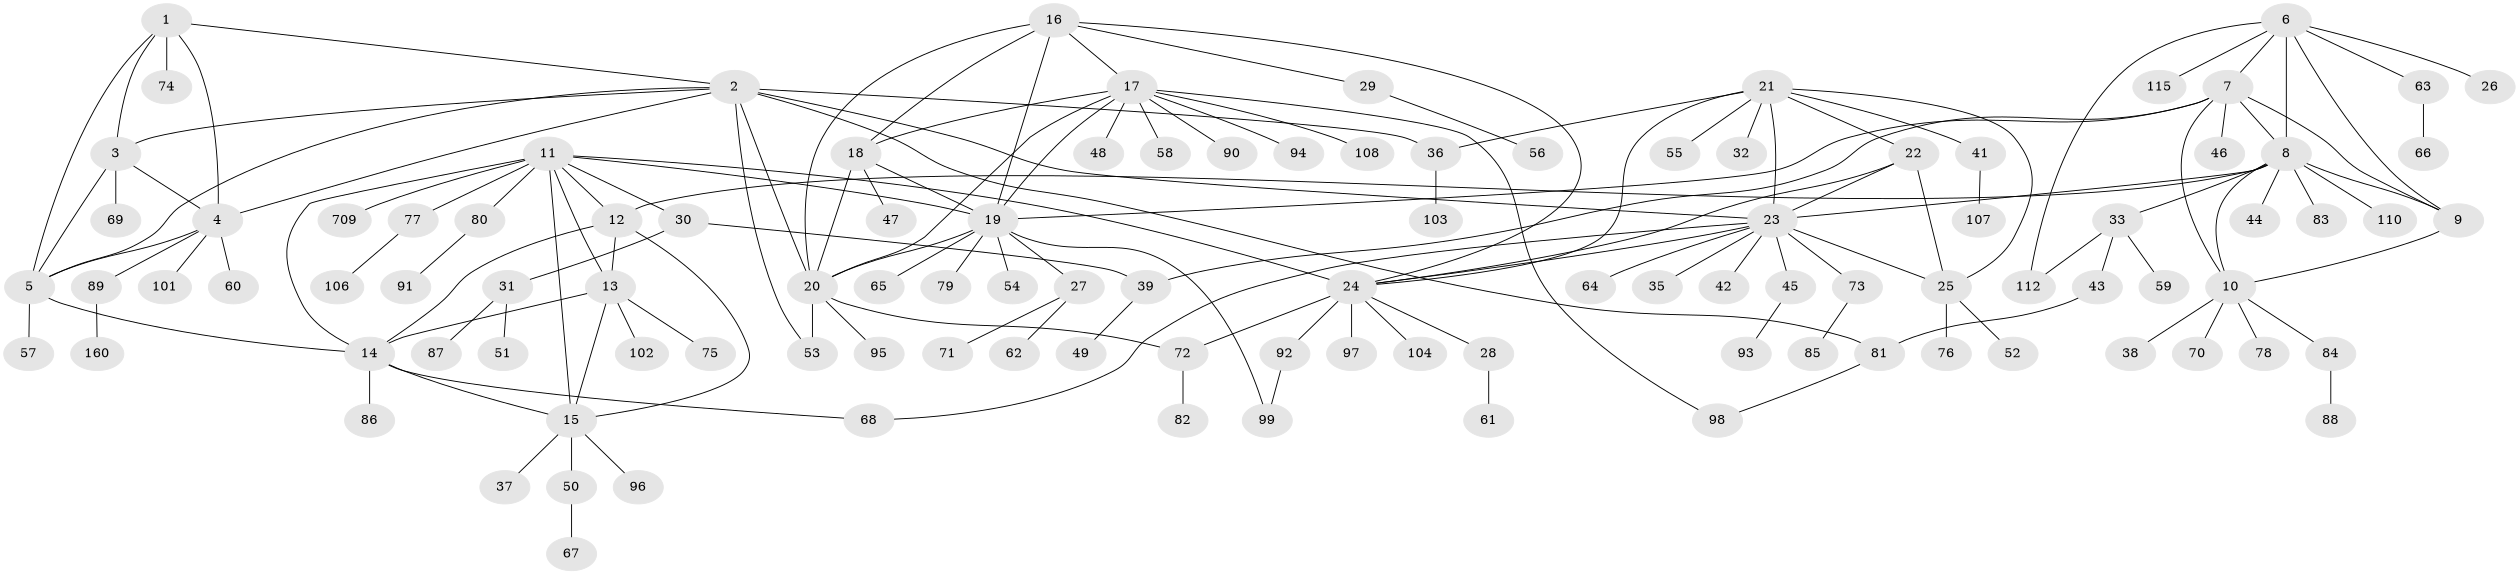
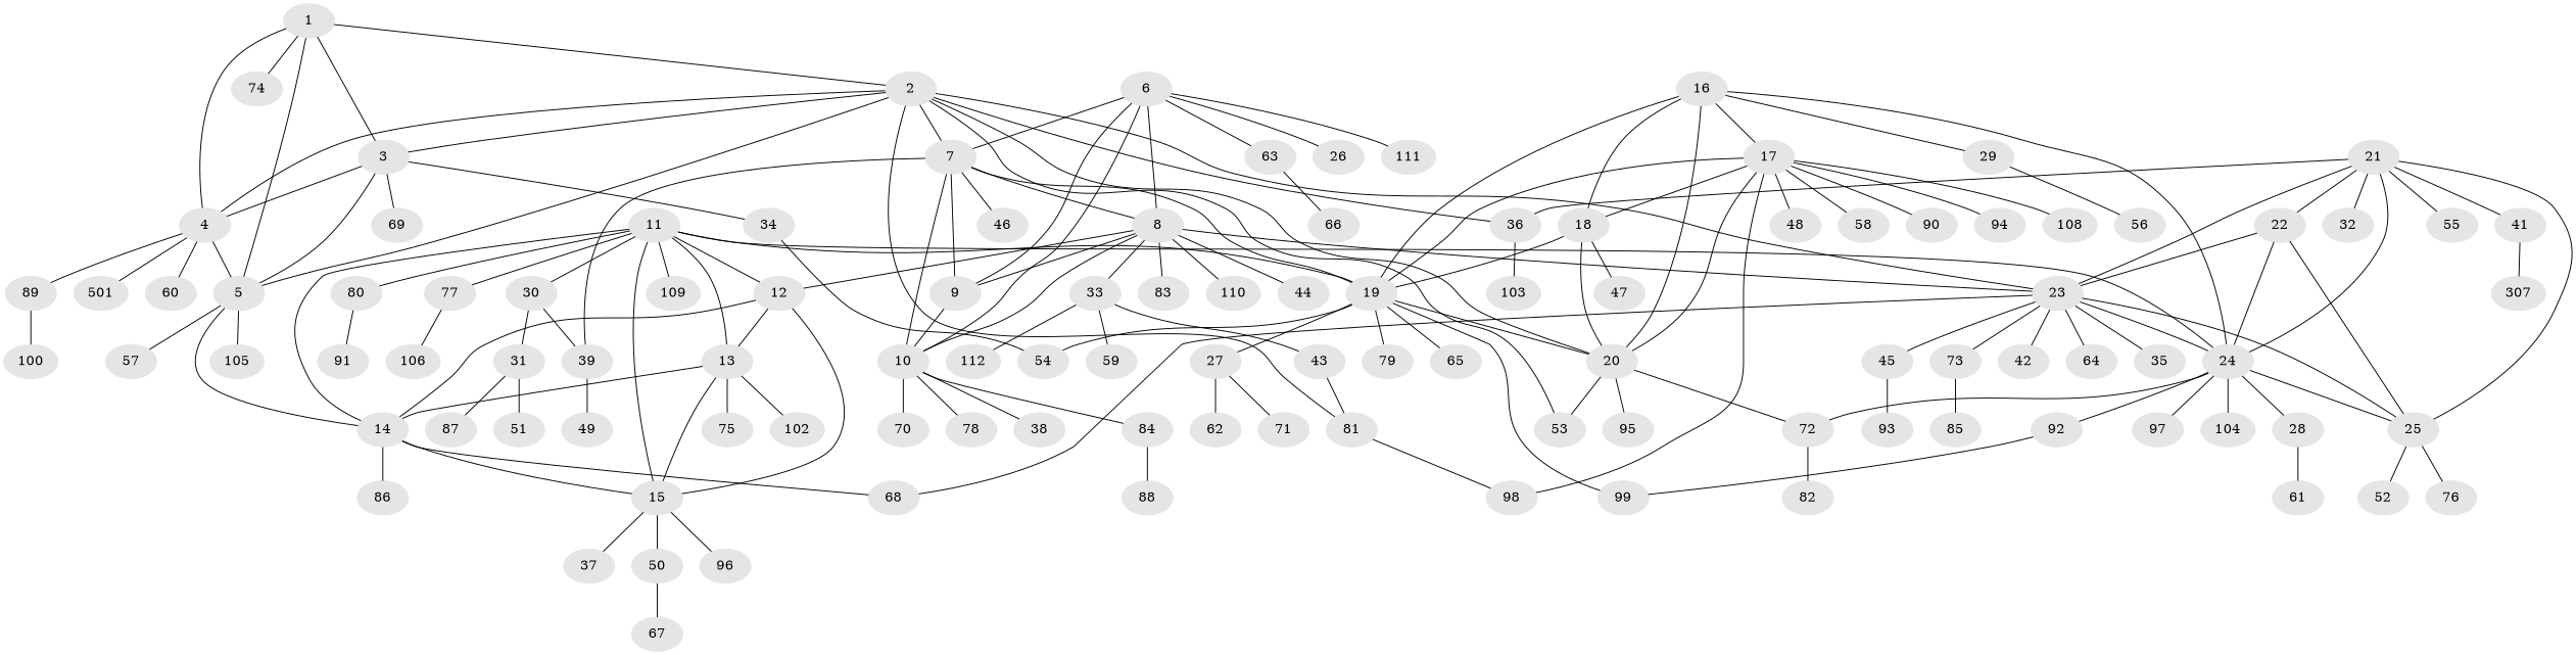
  graph {
    node [color=gray90 style=filled]
    1
    2
    3
    4
    5
    74
    7
    20
    23
    36
    53
    81
+   34
    69
    60
    89
-   101
+   101 [label=501]
    14
    57
+   105
    8
    9
    10
    19
    39
    46
    72
    95
    24
    68
    25
    35
    42
    45
    64
    73
    103
    98
    54
-   100 [label=160]
+   100
    15
    86
    6
    26
    63
-   111 [label=115]
+   111
    12
    33
    44
    83
    110
    38
    70
    78
    84
    66
    27
    65
    79
    99
    49
    13
    43
    59
    112
    88
    11
    30
    77
    80
-   109 [label=709]
+   109
    75
    102
    37
    50
    96
    28
    92
    97
    104
    31
    106
    91
    67
    16
    17
    18
    29
    48
    58
    90
    94
    108
    47
    56
    62
    71
    82
    21
    22
    32
    41
    55
    52
    76
-   107
+   107 [label=307]
    93
    85
    61
    51
    87
    1 -- 2
    1 -- 3
    1 -- 4
    1 -- 5
    1 -- 74
    2 -- 3
    2 -- 4
    2 -- 5
+   2 -- 7
    2 -- 20
    2 -- 23
    2 -- 36
    2 -- 53
    2 -- 81
    3 -- 4
    3 -- 5
+   3 -- 34
    3 -- 69
    4 -- 5
    4 -- 60
    4 -- 89
    4 -- 101
    5 -- 14
    5 -- 57
+   5 -- 105
    7 -- 8
    7 -- 9
    7 -- 10
    7 -- 19
    7 -- 39
    7 -- 46
    20 -- 53
    20 -- 72
    20 -- 95
    23 -- 24
    23 -- 68
    23 -- 25
    23 -- 35
    23 -- 42
    23 -- 45
    23 -- 64
    23 -- 73
    36 -- 103
    81 -- 98
+   34 -- 54
    89 -- 100
    14 -- 68
    14 -- 15
    14 -- 86
    8 -- 23
    8 -- 9
    8 -- 10
    8 -- 12
    8 -- 33
    8 -- 44
    8 -- 83
    8 -- 110
    9 -- 10
    10 -- 38
    10 -- 70
    10 -- 78
    10 -- 84
    19 -- 20
    19 -- 54
    19 -- 27
    19 -- 65
    19 -- 79
    19 -- 99
    39 -- 49
    72 -- 82
    24 -- 72
+   24 -- 25
    24 -- 28
    24 -- 92
    24 -- 97
    24 -- 104
    25 -- 52
    25 -- 76
    45 -- 93
    73 -- 85
    15 -- 37
    15 -- 50
    15 -- 96
    6 -- 7
    6 -- 8
    6 -- 9
-   6 -- 112
+   6 -- 10
    6 -- 26
    6 -- 63
    6 -- 111
    63 -- 66
    12 -- 14
    12 -- 15
    12 -- 13
    33 -- 43
    33 -- 59
    33 -- 112
    84 -- 88
    27 -- 62
    27 -- 71
    13 -- 14
    13 -- 15
    13 -- 75
    13 -- 102
    43 -- 81
    11 -- 14
    11 -- 19
    11 -- 24
    11 -- 15
    11 -- 12
    11 -- 13
    11 -- 30
    11 -- 77
    11 -- 80
    11 -- 109
    30 -- 39
    30 -- 31
    77 -- 106
    80 -- 91
    50 -- 67
    28 -- 61
    92 -- 99
    31 -- 51
    31 -- 87
    16 -- 20
    16 -- 19
    16 -- 24
    16 -- 17
    16 -- 18
    16 -- 29
    17 -- 20
    17 -- 19
    17 -- 98
    17 -- 18
    17 -- 48
    17 -- 58
    17 -- 90
    17 -- 94
    17 -- 108
    18 -- 20
    18 -- 19
    18 -- 47
    29 -- 56
    21 -- 23
    21 -- 36
    21 -- 24
    21 -- 25
    21 -- 22
    21 -- 32
    21 -- 41
    21 -- 55
    22 -- 23
    22 -- 24
    22 -- 25
    41 -- 107
  }
